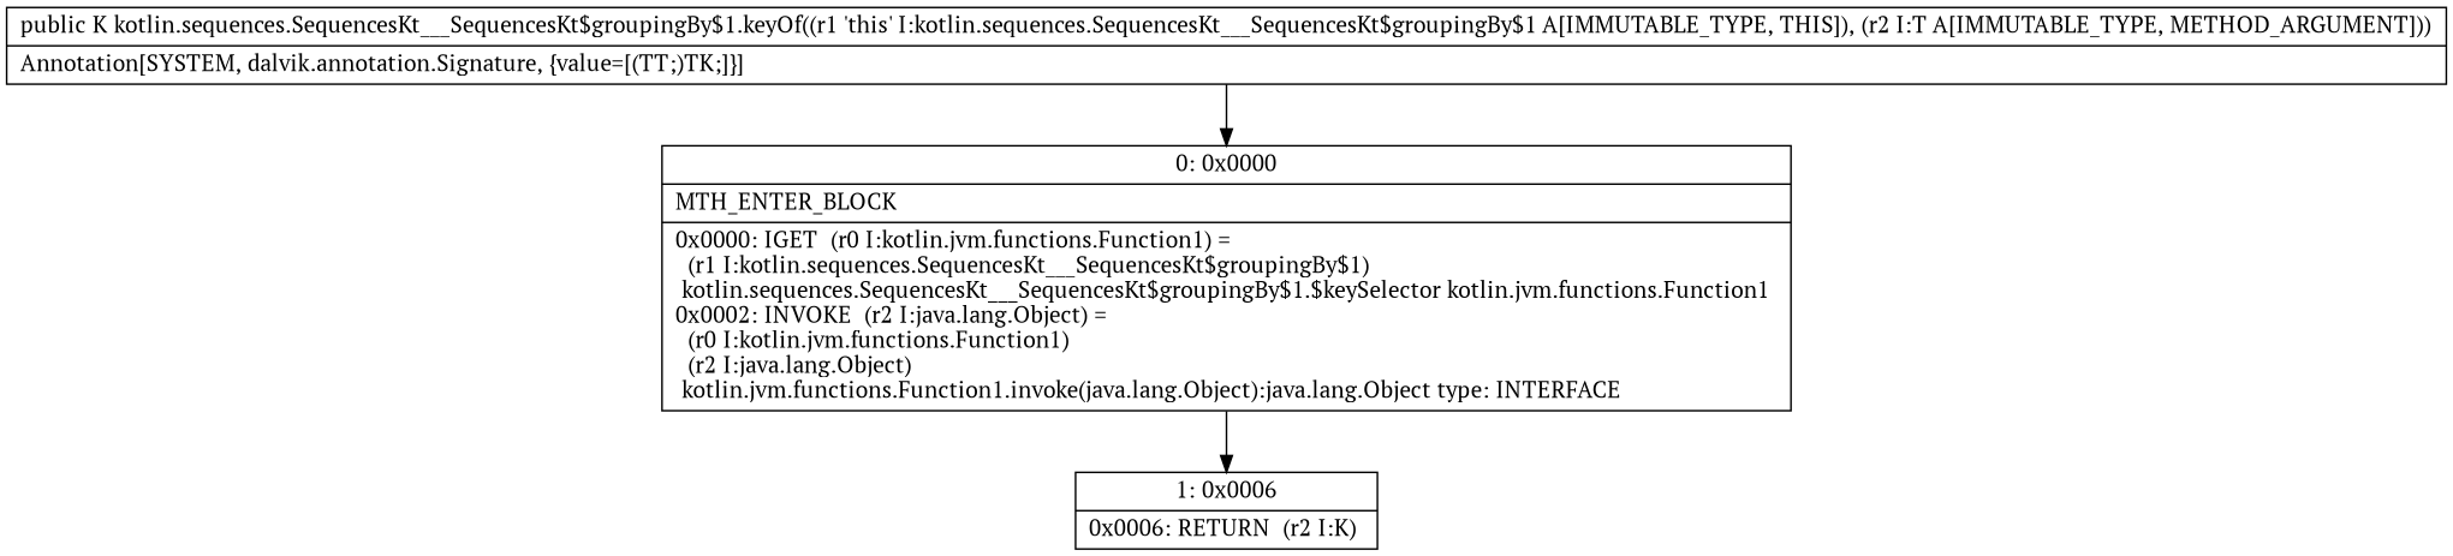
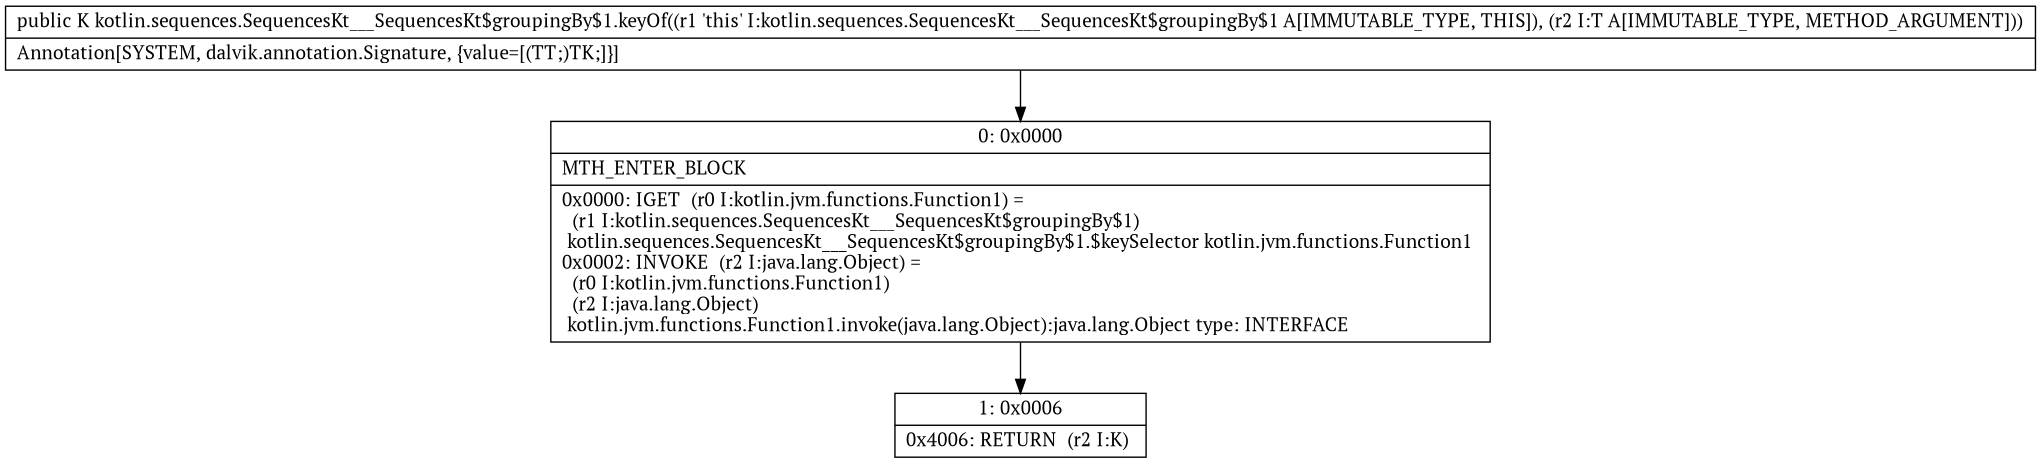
  digraph {
    fontname="PT Serif"
    node [shape=record fontname="PT Serif"]
    edge [fontname="PT Serif"]
    n1 [label="{0\:\ 0x0000|MTH_ENTER_BLOCK\l|0x0000: IGET  (r0 I:kotlin.jvm.functions.Function1) = \l  (r1 I:kotlin.sequences.SequencesKt___SequencesKt$groupingBy$1)\l kotlin.sequences.SequencesKt___SequencesKt$groupingBy$1.$keySelector kotlin.jvm.functions.Function1 \l0x0002: INVOKE  (r2 I:java.lang.Object) = \l  (r0 I:kotlin.jvm.functions.Function1)\l  (r2 I:java.lang.Object)\l kotlin.jvm.functions.Function1.invoke(java.lang.Object):java.lang.Object type: INTERFACE \l}"]
-   n2 [label="{1\:\ 0x0006|0x0006: RETURN  (r2 I:K) \l}"]
+   n2 [label="{1\:\ 0x0006|0x4006: RETURN  (r2 I:K) \l}"]
    n3 [label="{public K kotlin.sequences.SequencesKt___SequencesKt$groupingBy$1.keyOf((r1 'this' I:kotlin.sequences.SequencesKt___SequencesKt$groupingBy$1 A[IMMUTABLE_TYPE, THIS]), (r2 I:T A[IMMUTABLE_TYPE, METHOD_ARGUMENT]))  | Annotation[SYSTEM, dalvik.annotation.Signature, \{value=[(TT;)TK;]\}]\l}"]
    n1 -> n2
    n3 -> n1
  }
